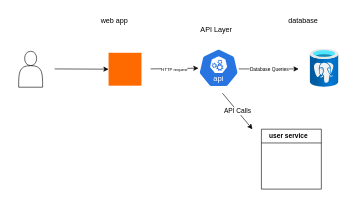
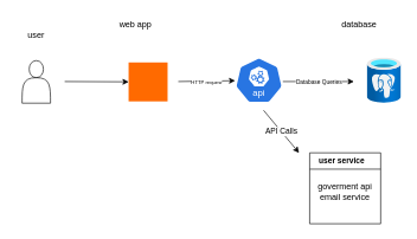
  <mxCell id="0" />
  <mxCell id="1" parent="0" />
  <mxCell id="2" value="" style="shape=actor;whiteSpace=wrap;html=1;" vertex="1" parent="1"><mxGeometry x="30" y="85" width="40" height="60" as="geometry" /></mxCell>
  <mxCell id="3" value="" style="endArrow=classic;html=1;rounded=0;" edge="1" parent="1" target="4"><mxGeometry relative="1" as="geometry"><mxPoint x="90" y="114.5" as="sourcePoint" /><mxPoint x="190" y="114.5" as="targetPoint" /></mxGeometry></mxCell>
  <mxCell id="4" value="" style="points=[];aspect=fixed;html=1;align=center;shadow=0;dashed=0;fillColor=#FF6A00;strokeColor=none;shape=mxgraph.alibaba_cloud.webplus_web_app_service;" vertex="1" parent="1"><mxGeometry x="180" y="87.55" width="54.9" height="54.9" as="geometry" /></mxCell>
  <mxCell id="5" value="web app" style="text;html=1;align=center;verticalAlign=middle;whiteSpace=wrap;rounded=0;" vertex="1" parent="1"><mxGeometry x="160" y="20" width="60" height="30" as="geometry" /></mxCell>
+ <mxCell id="6" value="user" style="text;html=1;align=center;verticalAlign=middle;whiteSpace=wrap;rounded=0;" vertex="1" parent="1"><mxGeometry x="20" y="35" width="60" height="30" as="geometry" /></mxCell>
  <mxCell id="7" value="" style="endArrow=classic;html=1;rounded=0;" edge="1" parent="1" target="9"><mxGeometry relative="1" as="geometry"><mxPoint x="250" y="114.5" as="sourcePoint" /><mxPoint x="350" y="114.5" as="targetPoint" /></mxGeometry></mxCell>
  <mxCell id="8" value="&lt;font style=&quot;font-size: 7px;&quot;&gt;HTTP requesr&lt;/font&gt;" style="edgeLabel;resizable=0;html=1;;align=center;verticalAlign=middle;" connectable="0" vertex="1" parent="7"><mxGeometry relative="1" as="geometry" /></mxCell>
  <mxCell id="9" value="" style="aspect=fixed;sketch=0;html=1;dashed=0;whitespace=wrap;verticalLabelPosition=bottom;verticalAlign=top;fillColor=#2875E2;strokeColor=#ffffff;points=[[0.005,0.63,0],[0.1,0.2,0],[0.9,0.2,0],[0.5,0,0],[0.995,0.63,0],[0.72,0.99,0],[0.5,1,0],[0.28,0.99,0]];shape=mxgraph.kubernetes.icon2;kubernetesLabel=1;prIcon=api" vertex="1" parent="1"><mxGeometry x="330" y="80.5" width="67.19" height="64.5" as="geometry" /></mxCell>
  <mxCell id="10" value="" style="endArrow=classic;html=1;rounded=0;" edge="1" parent="1"><mxGeometry relative="1" as="geometry"><mxPoint x="397.19" y="114.5" as="sourcePoint" /><mxPoint x="497.19" y="114.5" as="targetPoint" /></mxGeometry></mxCell>
  <mxCell id="11" value="&lt;font style=&quot;font-size: 8px;&quot;&gt;&lt;span style=&quot;&quot; class=&quot;hljs-keyword&quot;&gt;Database&lt;/span&gt; Queries&lt;/font&gt;" style="edgeLabel;resizable=0;html=1;;align=center;verticalAlign=middle;" connectable="0" vertex="1" parent="10"><mxGeometry relative="1" as="geometry" /></mxCell>
- <mxCell id="12" value="API Layer" style="text;html=1;align=center;verticalAlign=middle;whiteSpace=wrap;rounded=0;" vertex="1" parent="1"><mxGeometry x="330" y="35" width="60" height="30" as="geometry" /></mxCell>
  <mxCell id="13" value="database" style="text;html=1;align=center;verticalAlign=middle;whiteSpace=wrap;rounded=0;" vertex="1" parent="1"><mxGeometry x="475" y="20" width="60" height="30" as="geometry" /></mxCell>
  <mxCell id="14" value="" style="endArrow=classic;html=1;rounded=0;" edge="1" parent="1"><mxGeometry relative="1" as="geometry"><mxPoint x="370" y="155" as="sourcePoint" /><mxPoint x="420" y="215" as="targetPoint" /></mxGeometry></mxCell>
  <mxCell id="15" value="API Calls" style="edgeLabel;resizable=0;html=1;;align=center;verticalAlign=middle;" connectable="0" vertex="1" parent="14"><mxGeometry relative="1" as="geometry" /></mxCell>
  <mxCell id="16" value="" style="image;aspect=fixed;html=1;points=[];align=center;fontSize=12;image=img/lib/azure2/databases/Azure_Database_PostgreSQL_Server.svg;" vertex="1" parent="1"><mxGeometry x="516" y="81" width="48" height="64" as="geometry" /></mxCell>
  <mxCell id="17" value="&lt;font style=&quot;font-size: 11px;&quot;&gt;user service&lt;span style=&quot;white-space: pre;&quot;&gt;&#09;&lt;/span&gt;&lt;/font&gt;" style="swimlane;whiteSpace=wrap;html=1;" vertex="1" parent="1"><mxGeometry x="435" y="215" width="100" height="100" as="geometry"><mxRectangle x="425" y="290" width="140" height="30" as="alternateBounds" /></mxGeometry></mxCell>
+ <mxCell id="18" value="goverment api&lt;div&gt;email service&lt;/div&gt;" style="text;html=1;align=center;verticalAlign=middle;whiteSpace=wrap;rounded=0;" vertex="1" parent="17"><mxGeometry x="5" y="40" width="90" height="30" as="geometry" /></mxCell>
